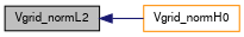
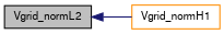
  digraph {
    rankdir=LR
    node [fontname=FreeSans fontsize=10 shape=record style=filled]
    n1 [color=black fillcolor=grey75 fontcolor=black height=0.2 label=Vgrid_normL2 width=0.4]
-   n2 [color=darkorange fillcolor=white height=0.2 label=Vgrid_normH0 width=0.4]
+   n2 [color=darkorange fillcolor=white height=0.2 label=Vgrid_normH1 width=0.4]
    n1 -> n2 [color=midnightblue dir=back fontname=FreeSans fontsize=10 labelfontname=FreeSans labelfontsize=10 style=solid]
  }
